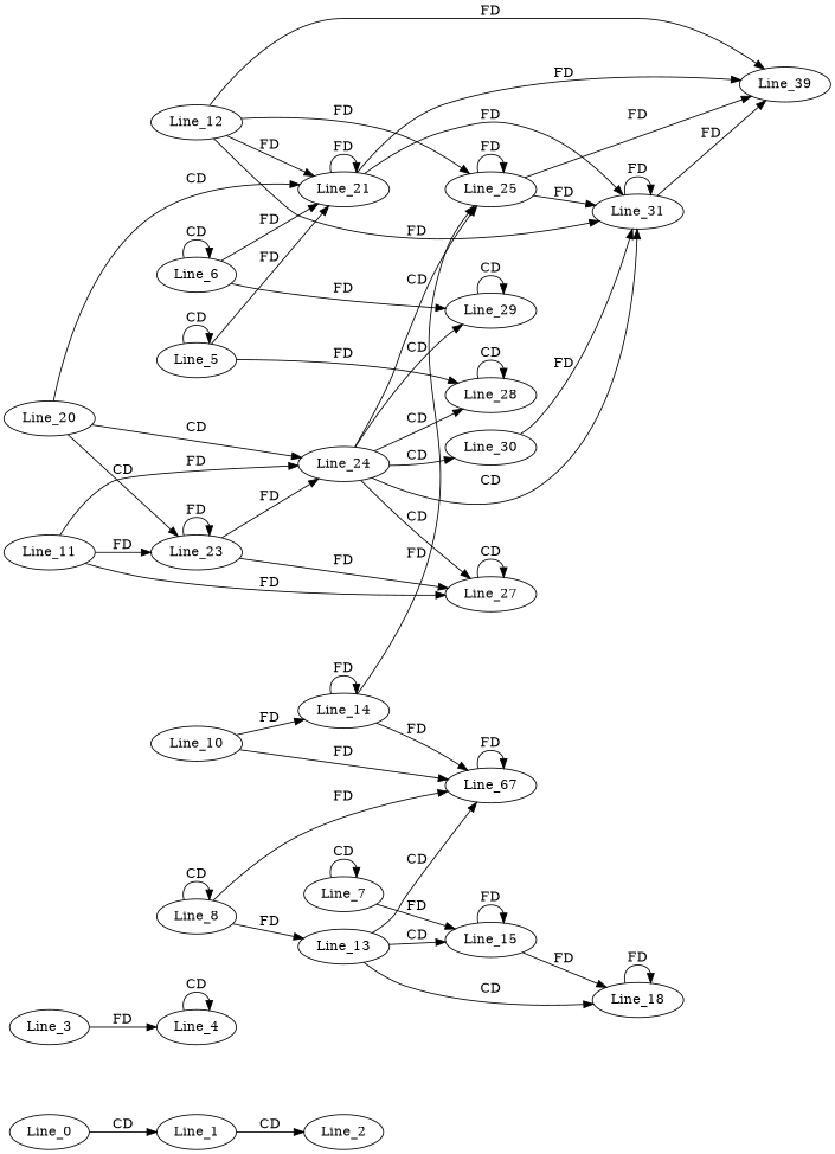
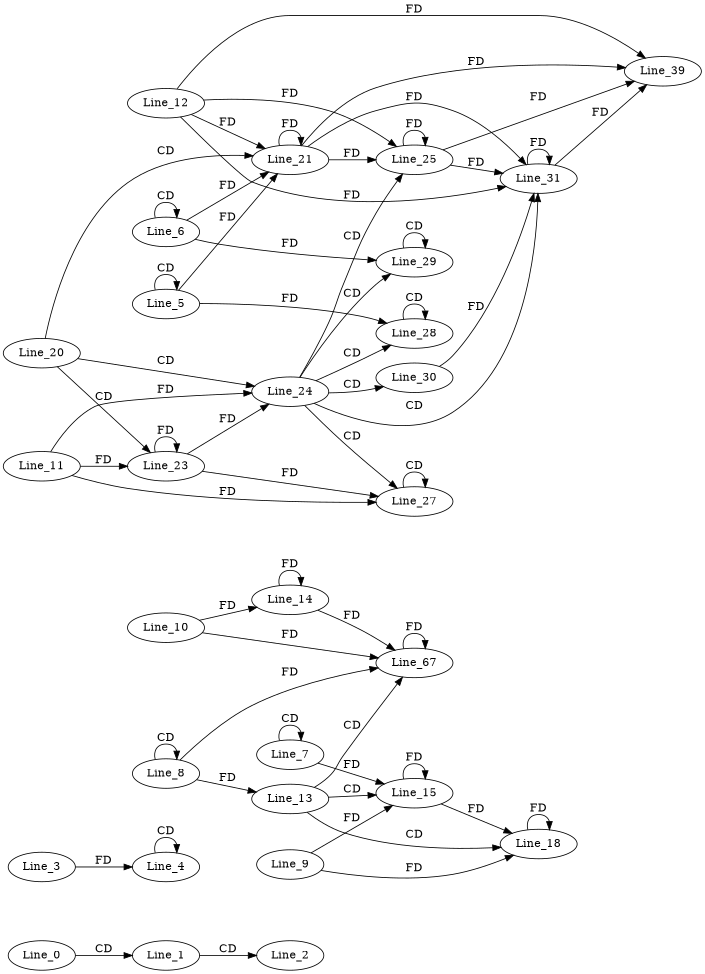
  digraph {
    rankdir=LR
    Line_0
    Line_1
    Line_2
    Line_4
    Line_3
    Line_5
    Line_21
    Line_28
    Line_25
    Line_31
    n11 [label=Line_39]
    Line_6
    Line_29
    Line_7
    Line_15
    Line_18
    Line_8
    Line_13
    n19 [label=Line_67]
    Line_14
    Line_10
+   Line_9
    Line_20
    Line_23
    Line_24
    Line_27
    Line_30
    Line_12
    Line_11
    Line_0 -> Line_1 [label=CD]
    Line_1 -> Line_2 [label=CD]
    Line_4 -> Line_4 [label=CD]
    Line_3 -> Line_4 [label=FD]
    Line_5 -> Line_5 [label=CD]
    Line_5 -> Line_21 [label=FD]
    Line_5 -> Line_28 [label=FD]
    Line_21 -> Line_21 [label=FD]
-   Line_14 -> Line_25 [label=FD]
+   Line_21 -> Line_25 [label=FD]
    Line_21 -> Line_31 [label=FD]
    Line_21 -> n11 [label=FD]
    Line_28 -> Line_28 [label=CD]
    Line_25 -> Line_25 [label=FD]
    Line_25 -> Line_31 [label=FD]
    Line_25 -> n11 [label=FD]
    Line_31 -> Line_31 [label=FD]
    Line_31 -> n11 [label=FD]
    Line_6 -> Line_21 [label=FD]
    Line_6 -> Line_6 [label=CD]
    Line_6 -> Line_29 [label=FD]
    Line_29 -> Line_29 [label=CD]
    Line_7 -> Line_7 [label=CD]
    Line_7 -> Line_15 [label=FD]
    Line_15 -> Line_15 [label=FD]
    Line_15 -> Line_18 [label=FD]
    Line_18 -> Line_18 [label=FD]
    Line_8 -> Line_8 [label=CD]
    Line_8 -> Line_13 [label=FD]
    Line_8 -> n19 [label=FD]
    Line_13 -> Line_15 [label=CD]
    Line_13 -> Line_18 [label=CD]
    Line_13 -> n19 [label=CD]
    n19 -> n19 [label=FD]
    Line_14 -> n19 [label=FD]
    Line_14 -> Line_14 [label=FD]
    Line_10 -> n19 [label=FD]
    Line_10 -> Line_14 [label=FD]
+   Line_9 -> Line_15 [label=FD]
+   Line_9 -> Line_18 [label=FD]
    Line_20 -> Line_21 [label=CD]
    Line_20 -> Line_23 [label=CD]
    Line_20 -> Line_24 [label=CD]
    Line_23 -> Line_23 [label=FD]
    Line_23 -> Line_24 [label=FD]
    Line_23 -> Line_27 [label=FD]
    Line_24 -> Line_28 [label=CD]
    Line_24 -> Line_25 [label=CD]
    Line_24 -> Line_31 [label=CD]
    Line_24 -> Line_29 [label=CD]
    Line_24 -> Line_27 [label=CD]
    Line_24 -> Line_30 [label=CD]
    Line_27 -> Line_27 [label=CD]
    Line_30 -> Line_31 [label=FD]
    Line_12 -> Line_21 [label=FD]
    Line_12 -> Line_25 [label=FD]
    Line_12 -> Line_31 [label=FD]
    Line_12 -> n11 [label=FD]
    Line_11 -> Line_23 [label=FD]
    Line_11 -> Line_24 [label=FD]
    Line_11 -> Line_27 [label=FD]
  }
